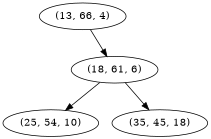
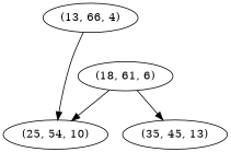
  digraph {
    "(13, 66, 4)"
    "(18, 61, 6)"
    "(25, 54, 10)"
-   "(35, 45, 18)"
-   "(13, 66, 4)" -> "(18, 61, 6)"
+   "(35, 45, 18)" [label="(35, 45, 13)"]
+   "(13, 66, 4)" -> "(25, 54, 10)"
    "(18, 61, 6)" -> "(25, 54, 10)"
    "(18, 61, 6)" -> "(35, 45, 18)"
  }
